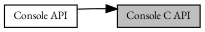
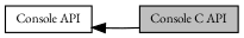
  digraph {
    rankdir=LR
    fontname="EB Garamond"
    node [color=black fontname="EB Garamond" fontsize=10 shape=record style=filled]
    n1 [fillcolor=white height=0.2 label="Console API" width=0.4]
    n2 [fillcolor=grey75 fontcolor=black height=0.2 label="Console C API" width=0.4]
-   n2 -> n1 [dir=back fontname="EB Garamond" fontsize=10 labelfontname=Helvetica labelfontsize=10 shape=plaintext style=solid]
+   n1 -> n2 [dir=back fontname="EB Garamond" fontsize=10 labelfontname=Helvetica labelfontsize=10 shape=plaintext style=solid]
  }
